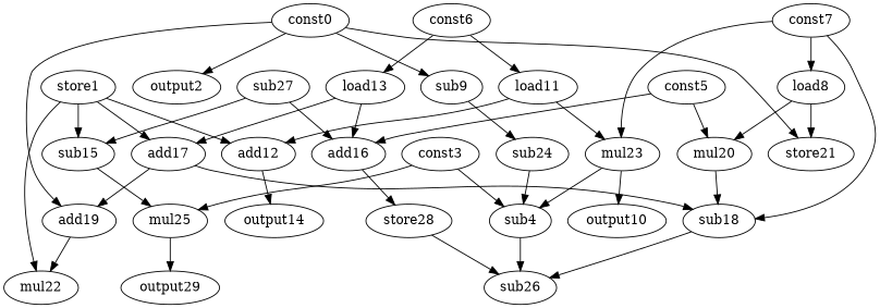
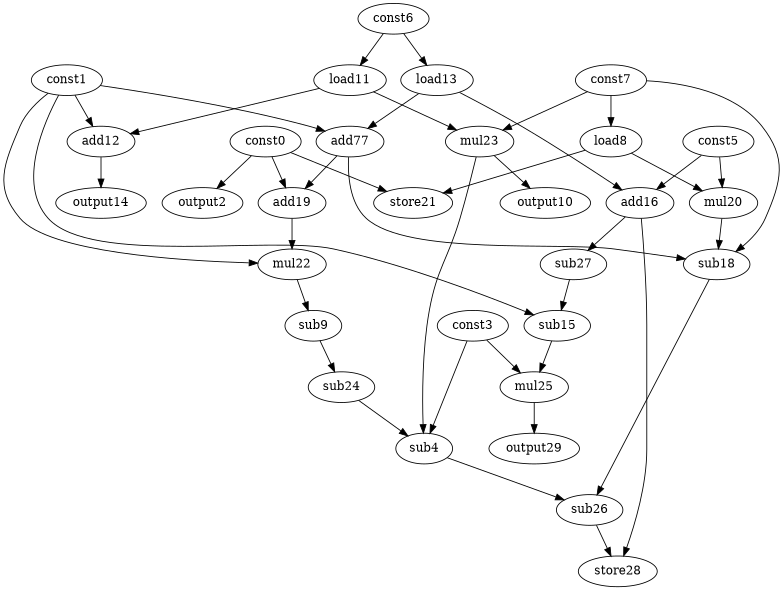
  digraph {
    node [opcode=sub]
    edge [operand=0]
    const0 [opcode=const]
    output2 [opcode=output]
    add19 [opcode=add]
    store21 [opcode=store]
    mul22 [opcode=mul]
-   const1 [opcode=const label=store1]
+   const1 [opcode=const]
    add12 [opcode=add]
    sub15
-   add17 [opcode=add]
+   add17 [opcode=add label=add77]
    output14 [opcode=output]
    mul25 [opcode=mul]
    sub18
    sub9
    const3 [opcode=const]
    sub4
    sub26
    sub24
    output29 [opcode=output]
    store28 [opcode=store]
    const5 [opcode=const]
    add16 [opcode=add]
    mul20 [opcode=mul]
    sub27
    const6 [opcode=const]
    load11 [opcode=load]
    load13 [opcode=load]
    mul23 [opcode=mul]
    const7 [opcode=const]
    load8 [opcode=load]
    output10 [opcode=output]
    const0 -> output2
    const0 -> add19
    const0 -> store21 [operand=1]
    add19 -> mul22 [operand=1]
-   const0 -> sub9 [operand=1]
+   mul22 -> sub9 [operand=1]
    const1 -> mul22
    const1 -> add12
    const1 -> sub15
    const1 -> add17
    add12 -> output14
    sub15 -> mul25 [operand=1]
    add17 -> add19 [operand=1]
    add17 -> sub18
    mul25 -> output29
    sub18 -> sub26
    sub9 -> sub24
    const3 -> mul25
    const3 -> sub4 [operand=1]
    sub4 -> sub26 [operand=1]
-   store28 -> sub26 [operand=1]
+   sub26 -> store28 [operand=1]
    sub24 -> sub4
    const5 -> add16
    const5 -> mul20 [operand=1]
    add16 -> store28
-   sub27 -> add16
+   add16 -> sub27
    mul20 -> sub18 [operand=1]
    sub27 -> sub15 [operand=1]
    const6 -> load11
    const6 -> load13
    load11 -> add12 [operand=1]
    load11 -> mul23
    load13 -> add17 [operand=1]
    load13 -> add16 [operand=1]
    mul23 -> sub4 [operand=1]
    mul23 -> output10
    const7 -> sub18 [operand=1]
    const7 -> mul23 [operand=1]
    const7 -> load8
    load8 -> store21
    load8 -> mul20
  }
